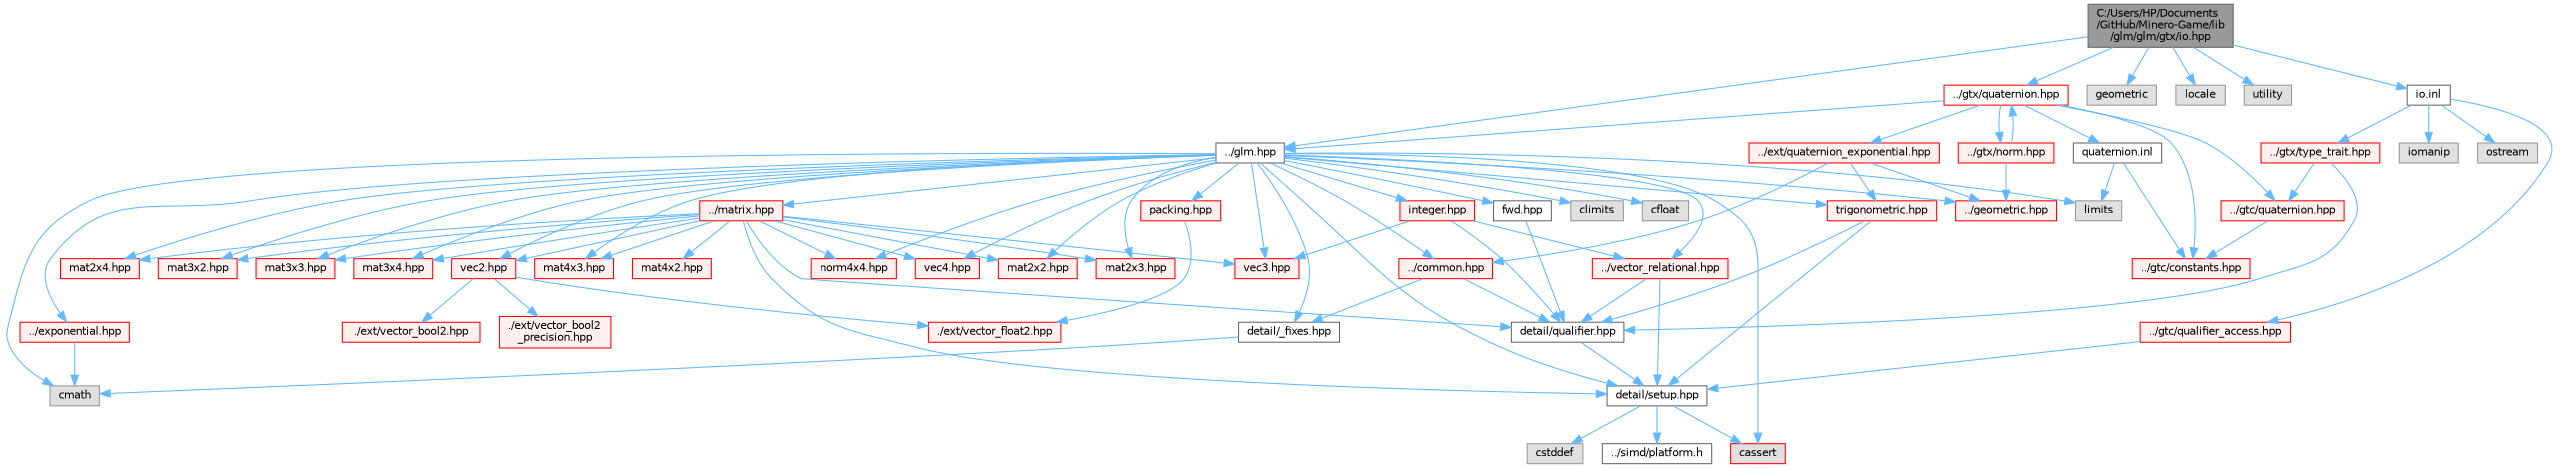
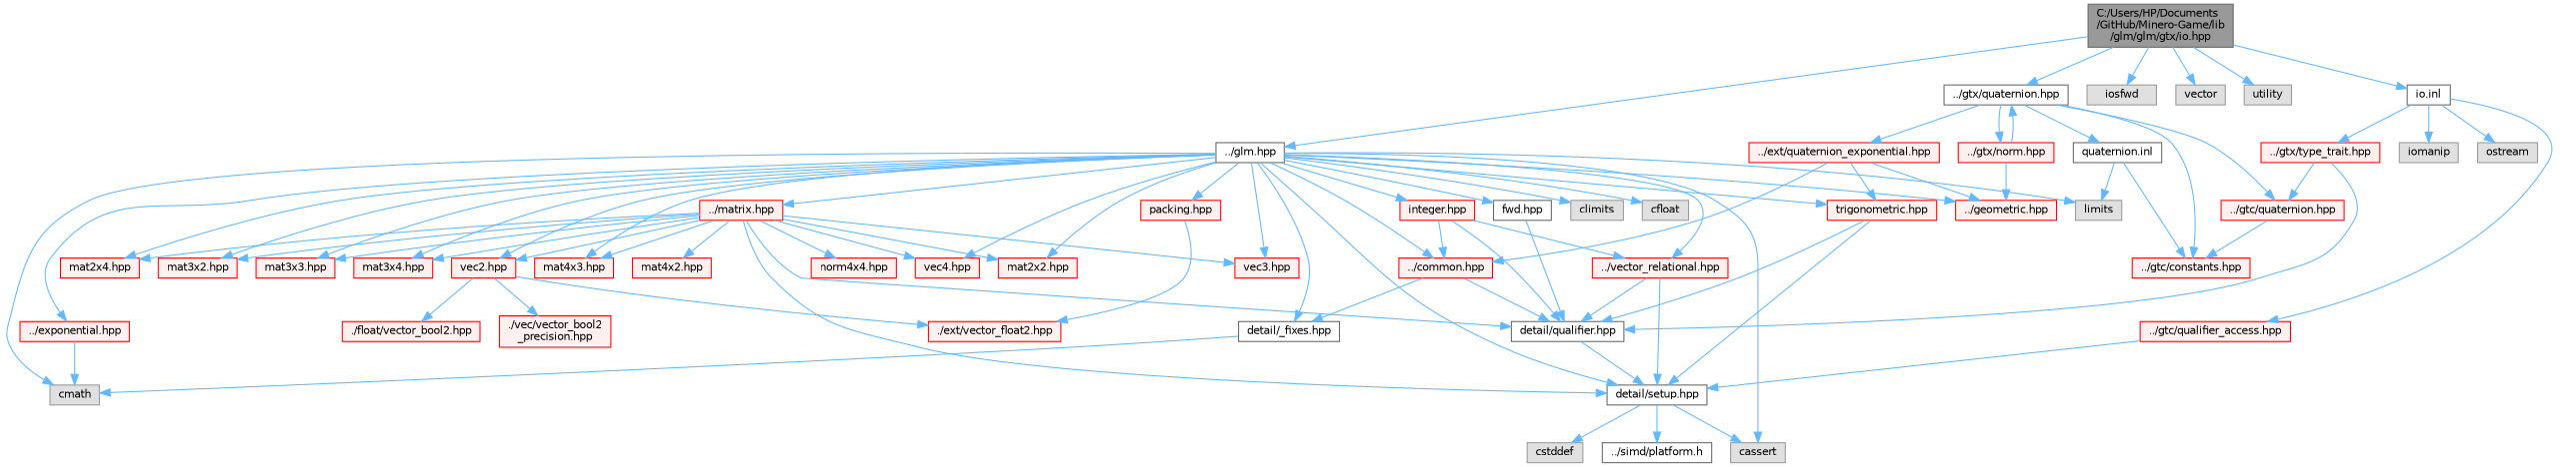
  digraph {
    node [color=red fillcolor="#FFF0F0" fontname=Helvetica fontsize=10 shape=box style=filled]
    edge [color=steelblue1 fontname=Helvetica fontsize=10 labelfontname=Helvetica labelfontsize=10 style=solid]
    n1 [color=gray40 fillcolor=grey60 fontcolor=black height=0.2 label="C:/Users/HP/Documents\l/GitHub/Minero-Game/lib\l/glm/glm/gtx/io.hpp" width=0.4]
    n2 [color=grey40 fillcolor=white height=0.2 label="../glm.hpp" width=0.4]
-   n3 [fillcolor=white height=0.2 label="../gtx/quaternion.hpp" width=0.4]
-   n4 [color=grey60 fillcolor="#E0E0E0" height=0.2 label=geometric width=0.4]
-   n5 [color=grey60 fillcolor="#E0E0E0" height=0.2 label=locale width=0.4]
+   n3 [color=grey40 fillcolor=white height=0.2 label="../gtx/quaternion.hpp" width=0.4]
+   n4 [color=grey60 fillcolor="#E0E0E0" height=0.2 label=iosfwd width=0.4]
+   n5 [color=grey60 fillcolor="#E0E0E0" height=0.2 label=vector width=0.4]
    n6 [color=grey60 fillcolor="#E0E0E0" height=0.2 label=utility width=0.4]
    n7 [color=grey40 fillcolor=white height=0.2 label="io.inl" width=0.4]
    n8 [color=grey40 fillcolor=white height=0.2 label="detail/_fixes.hpp" width=0.4]
    n9 [color=grey60 fillcolor="#E0E0E0" height=0.2 label=cmath width=0.4]
    n10 [color=grey40 fillcolor=white height=0.2 label="detail/setup.hpp" width=0.4]
-   n11 [fillcolor="#E0E0E0" height=0.2 label=cassert width=0.4]
+   n11 [color=grey60 fillcolor="#E0E0E0" height=0.2 label=cassert width=0.4]
    n12 [color=grey60 fillcolor="#E0E0E0" height=0.2 label=climits width=0.4]
    n13 [color=grey60 fillcolor="#E0E0E0" height=0.2 label=cfloat width=0.4]
    n14 [color=grey60 fillcolor="#E0E0E0" height=0.2 label=limits width=0.4]
    n15 [color=grey40 fillcolor=white height=0.2 label="fwd.hpp" width=0.4]
    n16 [height=0.2 label="vec2.hpp" width=0.4]
    n17 [height=0.2 label="vec3.hpp" width=0.4]
    n18 [height=0.2 label="vec4.hpp" width=0.4]
    n19 [height=0.2 label="mat2x2.hpp" width=0.4]
-   n20 [height=0.2 label="mat2x3.hpp" width=0.4]
    n21 [height=0.2 label="mat2x4.hpp" width=0.4]
    n22 [height=0.2 label="mat3x2.hpp" width=0.4]
    n23 [height=0.2 label="mat3x3.hpp" width=0.4]
    n24 [height=0.2 label="mat3x4.hpp" width=0.4]
    n25 [height=0.2 label="mat4x3.hpp" width=0.4]
    n26 [height=0.2 label="norm4x4.hpp" width=0.4]
    n27 [height=0.2 label="trigonometric.hpp" width=0.4]
    n28 [height=0.2 label="../exponential.hpp" width=0.4]
    n29 [height=0.2 label="../common.hpp" width=0.4]
    n30 [height=0.2 label="packing.hpp" width=0.4]
    n31 [height=0.2 label="../geometric.hpp" width=0.4]
    n32 [height=0.2 label="../matrix.hpp" width=0.4]
    n33 [height=0.2 label="../vector_relational.hpp" width=0.4]
    n34 [height=0.2 label="integer.hpp" width=0.4]
    n35 [height=0.2 label="../gtc/constants.hpp" width=0.4]
    n36 [height=0.2 label="../gtc/quaternion.hpp" width=0.4]
    n37 [height=0.2 label="../ext/quaternion_exponential.hpp" width=0.4]
    n38 [height=0.2 label="../gtx/norm.hpp" width=0.4]
    n39 [color=grey40 fillcolor=white height=0.2 label="quaternion.inl" width=0.4]
    n40 [color=grey60 fillcolor="#E0E0E0" height=0.2 label=iomanip width=0.4]
    n41 [color=grey60 fillcolor="#E0E0E0" height=0.2 label=ostream width=0.4]
    n42 [height=0.2 label="../gtc/qualifier_access.hpp" width=0.4]
    n43 [height=0.2 label="../gtx/type_trait.hpp" width=0.4]
    n44 [color=grey60 fillcolor="#E0E0E0" height=0.2 label=cstddef width=0.4]
    n45 [color=grey40 fillcolor=white height=0.2 label="../simd/platform.h" width=0.4]
    n46 [color=grey40 fillcolor=white height=0.2 label="detail/qualifier.hpp" width=0.4]
-   n47 [height=0.2 label="./ext/vector_bool2.hpp" width=0.4]
-   n48 [height=0.2 label="./ext/vector_bool2\l_precision.hpp" width=0.4]
+   n47 [height=0.2 label="./float/vector_bool2.hpp" width=0.4]
+   n48 [height=0.2 label="./vec/vector_bool2\l_precision.hpp" width=0.4]
    n49 [height=0.2 label="./ext/vector_float2.hpp" width=0.4]
    n50 [height=0.2 label="mat4x2.hpp" width=0.4]
    n1 -> n2
    n1 -> n3
    n1 -> n4
    n1 -> n5
    n1 -> n6
    n1 -> n7
    n2 -> n8
    n2 -> n9
    n2 -> n10
    n2 -> n11
    n2 -> n12
    n2 -> n13
    n2 -> n14
    n2 -> n15
    n2 -> n16
    n2 -> n17
    n2 -> n18
    n2 -> n19
-   n2 -> n20
    n2 -> n21
    n2 -> n22
    n2 -> n23
    n2 -> n24
    n2 -> n25
-   n2 -> n26
    n2 -> n27
    n2 -> n28
    n2 -> n29
    n2 -> n30
    n2 -> n31
    n2 -> n32
    n2 -> n33
    n2 -> n34
-   n3 -> n2
    n3 -> n35
    n3 -> n36
    n3 -> n37
    n3 -> n38
    n3 -> n39
    n7 -> n40
    n7 -> n41
    n7 -> n42
    n7 -> n43
    n8 -> n9
    n10 -> n11
    n10 -> n44
    n10 -> n45
    n15 -> n46
    n16 -> n47
    n16 -> n48
    n16 -> n49
    n27 -> n10
    n27 -> n46
    n28 -> n9
    n29 -> n8
    n29 -> n46
    n30 -> n49
    n32 -> n10
    n32 -> n16
    n32 -> n17
    n32 -> n18
    n32 -> n19
-   n32 -> n20
    n32 -> n21
    n32 -> n22
    n32 -> n23
    n32 -> n24
    n32 -> n25
    n32 -> n26
    n32 -> n46
    n32 -> n50
    n33 -> n10
    n33 -> n46
-   n34 -> n17
+   n34 -> n29
    n34 -> n33
    n34 -> n46
    n36 -> n35
    n37 -> n27
    n37 -> n29
    n37 -> n31
    n38 -> n3
    n38 -> n31
    n39 -> n14
    n39 -> n35
    n42 -> n10
    n43 -> n36
    n43 -> n46
    n46 -> n10
  }
